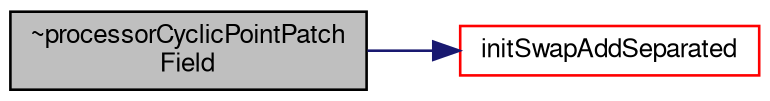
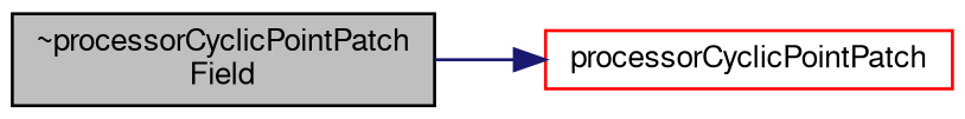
  digraph {
    rankdir=LR
    node [fontname=FreeSans fontsize=10 shape=record]
    n1 [color=black fillcolor=grey75 fontcolor=black height=0.2 label="~processorCyclicPointPatch\lField" style=filled width=0.4]
-   n2 [color=red height=0.2 label=initSwapAddSeparated width=0.4]
+   n2 [color=red height=0.2 label=processorCyclicPointPatch width=0.4]
    n1 -> n2 [color=midnightblue fontname=FreeSans fontsize=10 labelfontname=FreeSans labelfontsize=10 style=solid]
  }
